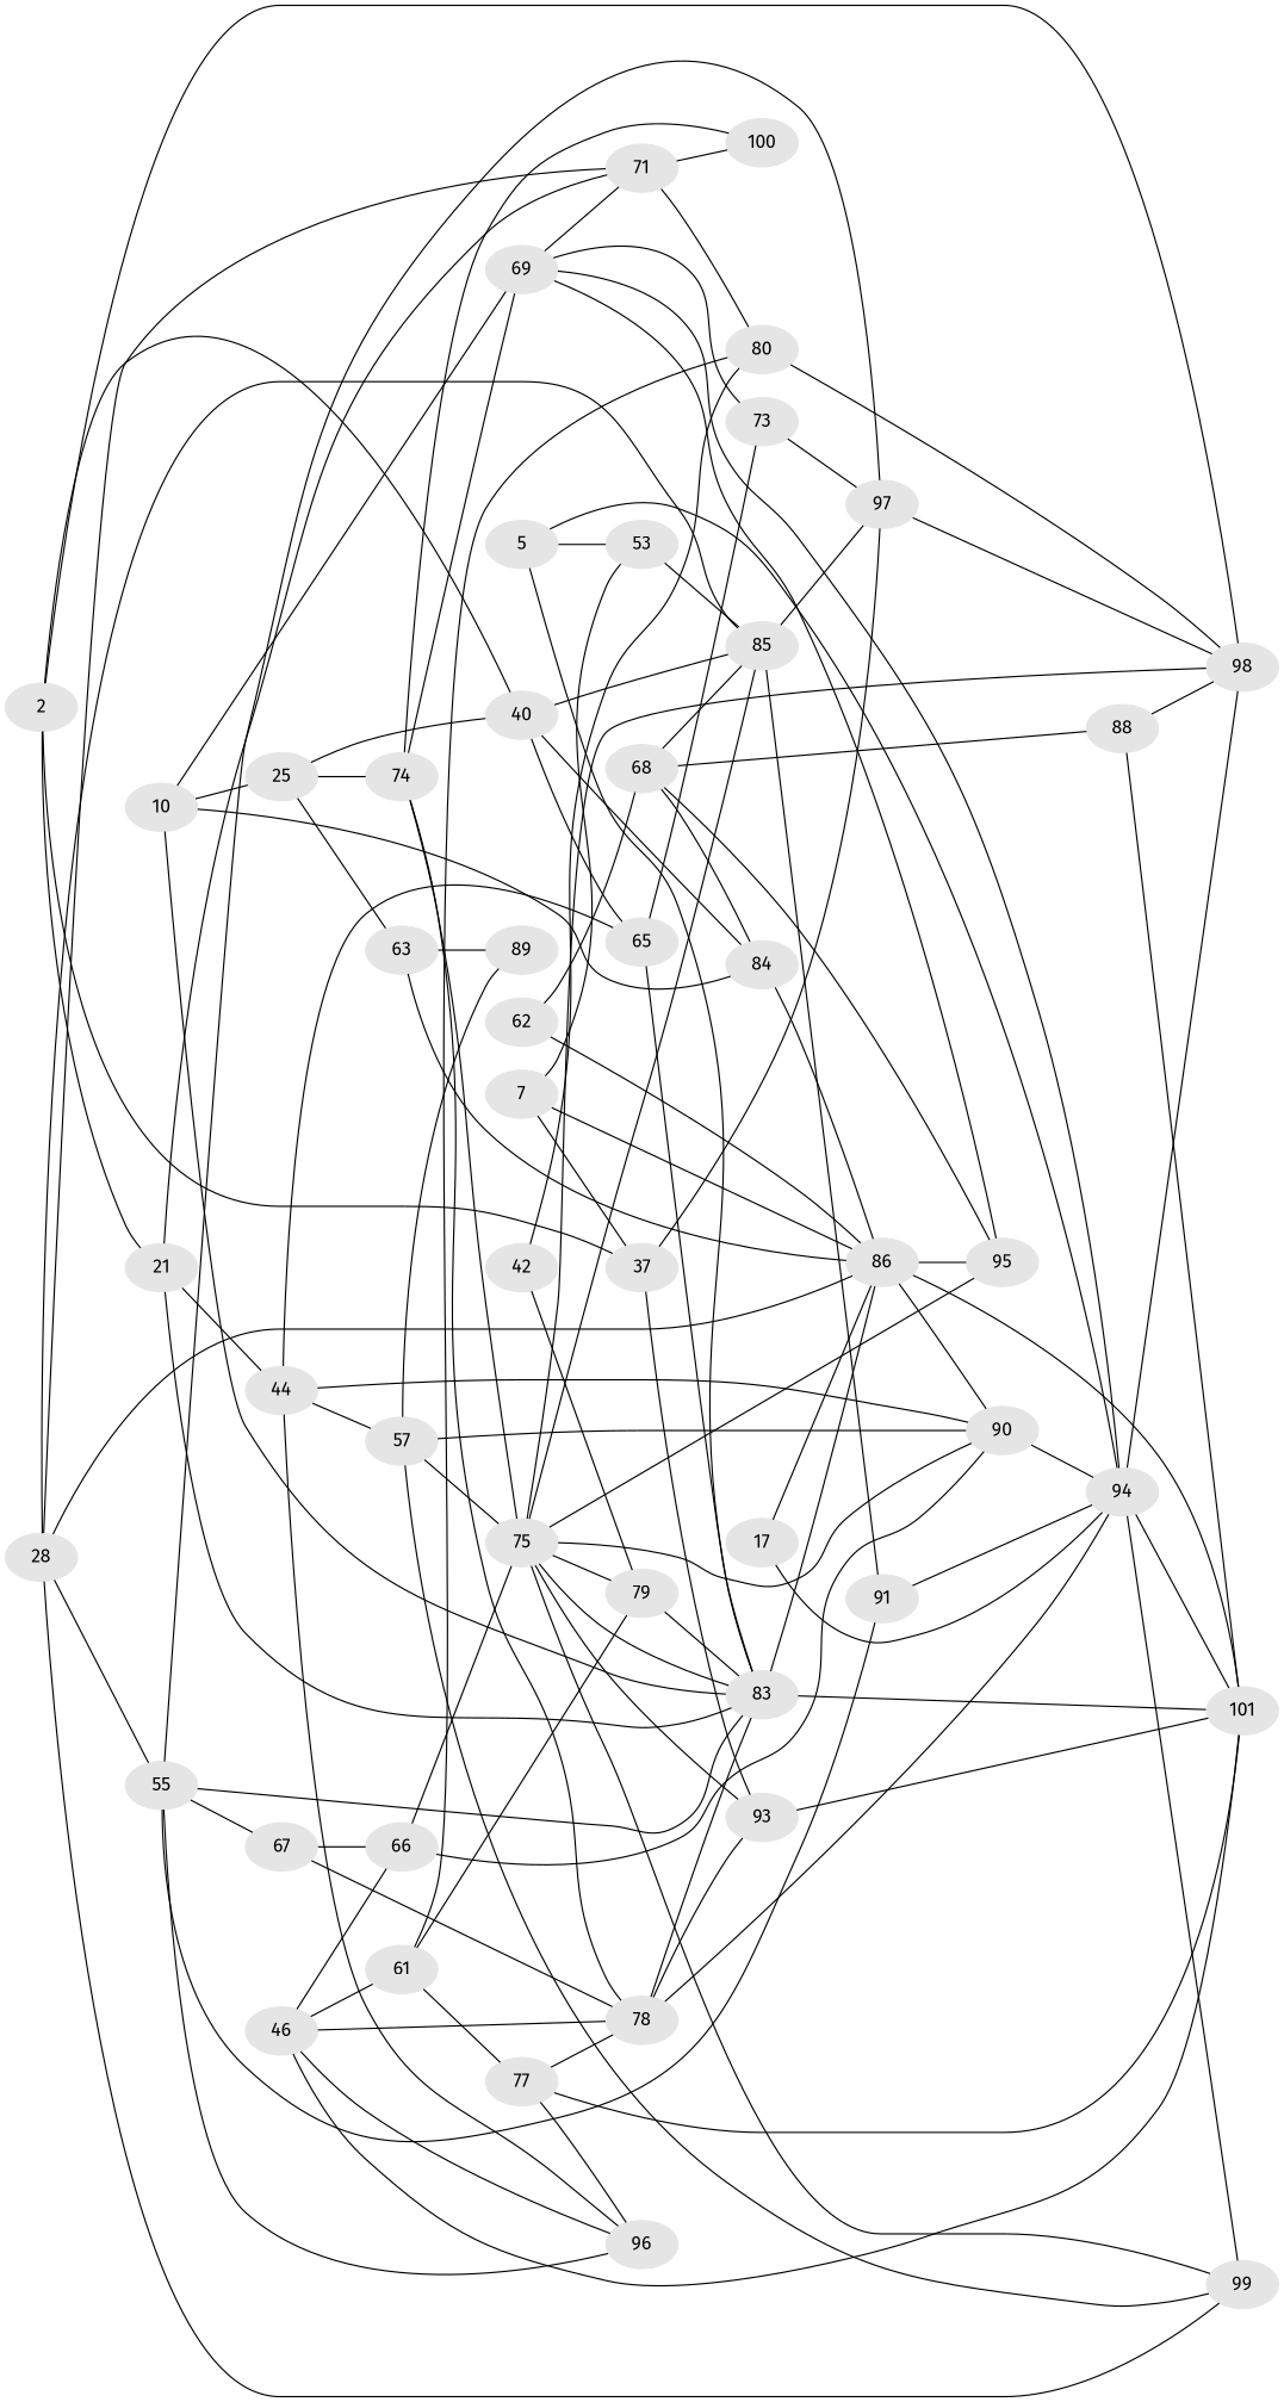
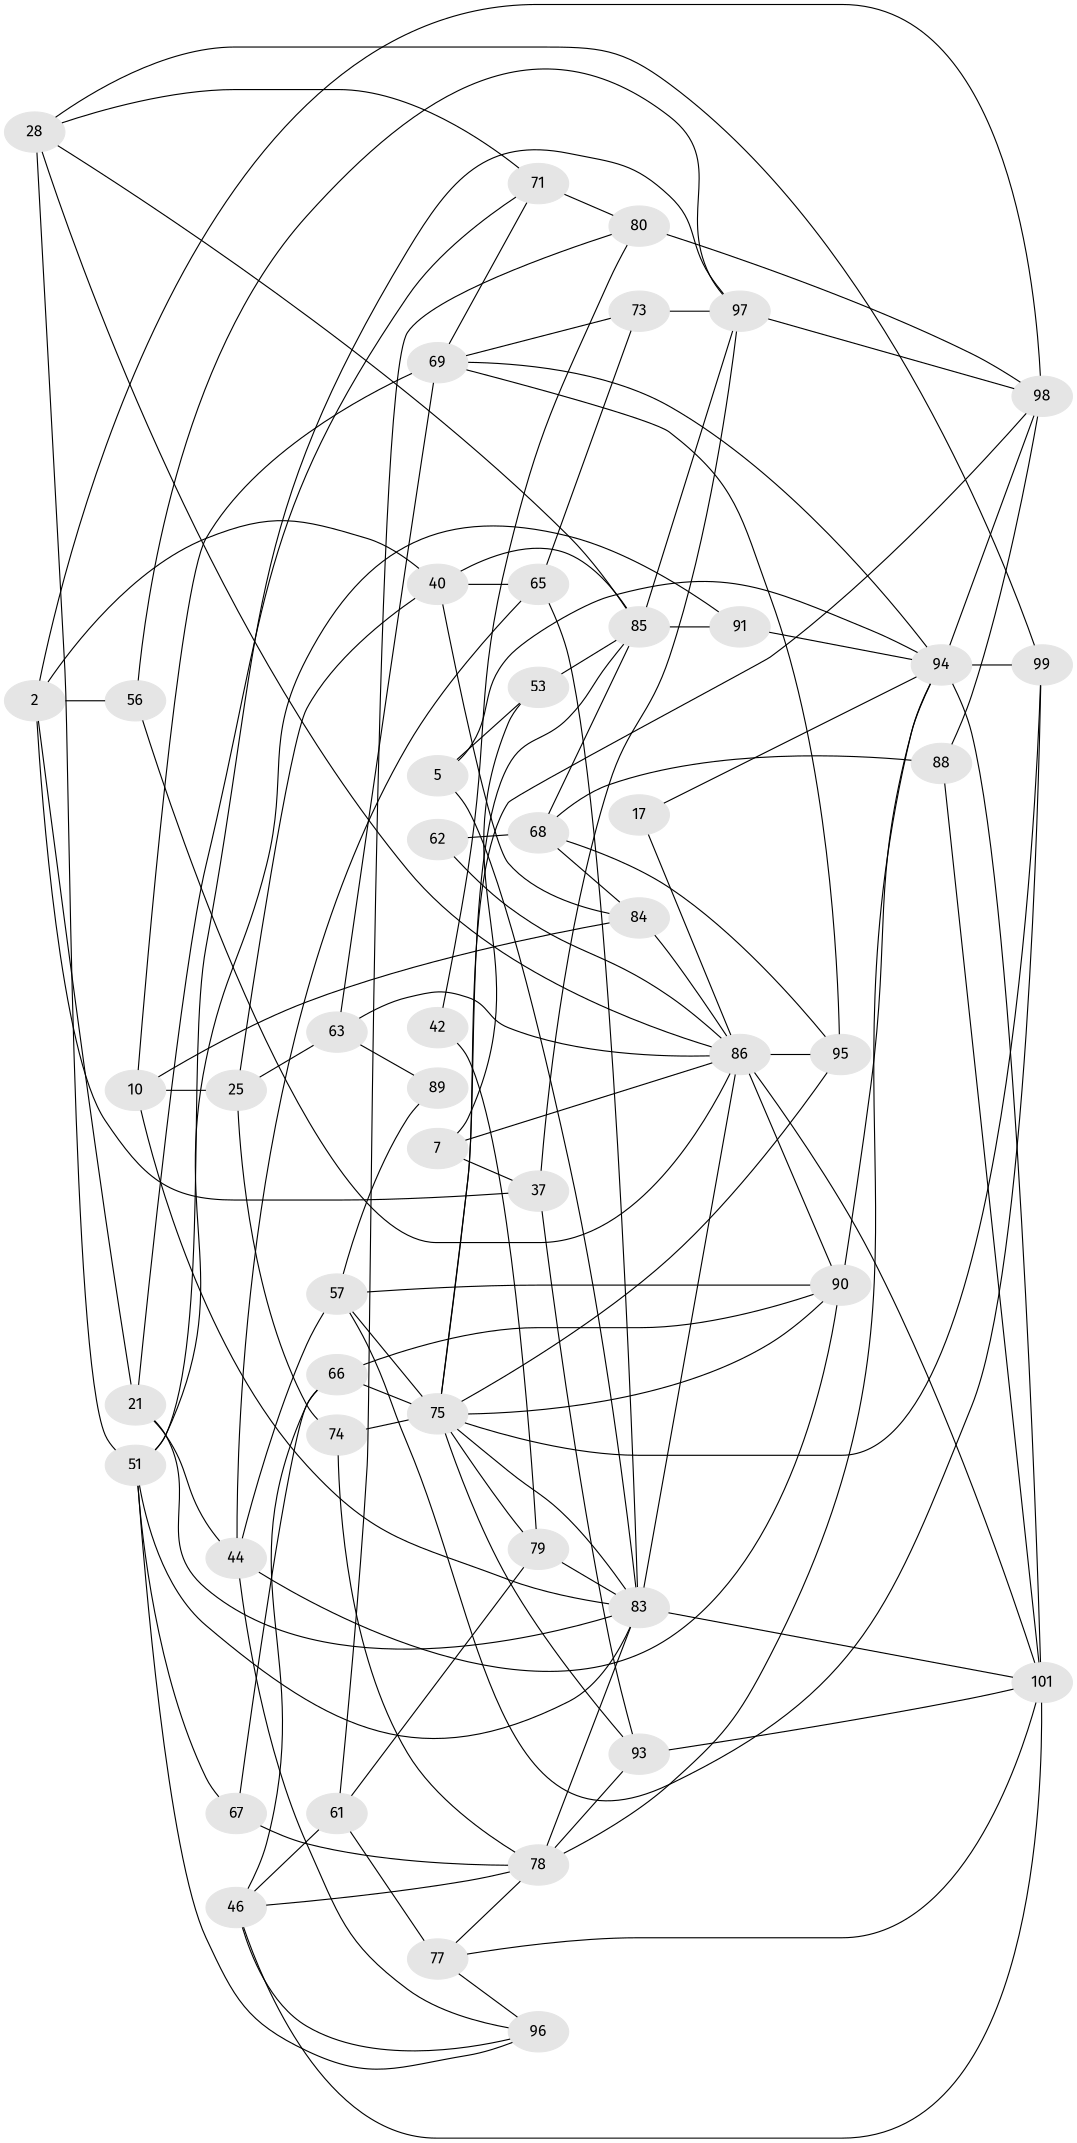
  graph {
    fontname="Fira Sans"
    rankdir=LR
    node [color=gray90 fontname="Fira Sans" style=filled]
    edge [fontname="Fira Sans"]
    2
    21
    37
    40
+   56 [super="+50"]
    98 [super="+59+81"]
    83 [super="+48+51+82"]
    44
    71
    93 [super="+72"]
    97 [super="+65"]
    84 [super="+8"]
    85 [super="+30+76"]
    n14 [label=65]
    86 [super="+31+41"]
    53 [super="+43"]
    5
    94 [super="+87+32"]
    90 [super="+33+45"]
    66
    75 [super="+52"]
    101 [super="+34"]
    99 [super="+1+39"]
    7
    95 [super="+92"]
    25 [super="+6"]
    63
    74
    10
    69 [super="+19"]
    73
    17
    57 [super="+15+29+54"]
    96
    80
-   100
    89
    78 [super="+24+58"]
-   55 [super="+36"]
+   55 [super="+36" label=51]
    67
    91
    28
    42
    79
    46
    61
    77
    68 [super="+14"]
    88
    62
    2 -- 21
    2 -- 37
    2 -- 40
+   2 -- 56 [weight=2]
    2 -- 98
    21 -- 83 [weight=2]
    21 -- 44
    21 -- 71
    37 -- 93
    37 -- 97
    40 -- 84
    40 -- 85
    40 -- n14
+   56 -- 97
+   56 -- 86
    83 -- 86
    83 -- 101 [weight=2]
    44 -- n14
    44 -- 90
    44 -- 57
    44 -- 96
    71 -- 80
-   71 -- 100
    93 -- 101 [weight=2]
    97 -- 98 [weight=2]
    84 -- 86
    85 -- 97
    85 -- 91 [weight=2]
    n14 -- 83
    n14 -- 73
    86 -- 90 [weight=2]
    86 -- 101
    86 -- 95 [weight=3]
    53 -- 85
    5 -- 83
    5 -- 53
    5 -- 94
    94 -- 98 [weight=3]
    94 -- 101 [weight=2]
    94 -- 99 [weight=2]
    90 -- 94 [weight=2]
    66 -- 90
    66 -- 75
    75 -- 98 [weight=2]
    75 -- 83 [weight=2]
    75 -- 93 [weight=2]
    75 -- 85
    75 -- 90
    75 -- 99
    75 -- 95
    75 -- 79
    7 -- 37
    7 -- 86
    7 -- 53 [weight=2]
    25 -- 40
    25 -- 63
    25 -- 74 [weight=2]
    63 -- 86
-   74 -- 69
+   63 -- 69
    63 -- 89
    74 -- 75
-   74 -- 100
    74 -- 78
    10 -- 83 [weight=2]
    10 -- 84
    10 -- 25 [weight=2]
    10 -- 69
    69 -- 71 [weight=2]
    69 -- 94
    69 -- 95
    69 -- 73
    73 -- 97
    17 -- 86
    17 -- 94
    57 -- 90 [weight=3]
    57 -- 75
    57 -- 99
    57 -- 89 [weight=2]
    80 -- 98
    78 -- 83 [weight=3]
    78 -- 93
    78 -- 94
    55 -- 83
    55 -- 97 [weight=2]
    55 -- 96
    55 -- 67
    55 -- 91
    67 -- 66
    67 -- 78
    91 -- 94
    28 -- 71
    28 -- 85
    28 -- 86
    28 -- 99 [weight=2]
    28 -- 55
    42 -- 80
    42 -- 79
    79 -- 83
    46 -- 66
    46 -- 101
    46 -- 96
    46 -- 78 [weight=2]
    46 -- 61
    61 -- 80
    61 -- 79
    61 -- 77
    77 -- 101
    77 -- 96
    77 -- 78
    68 -- 84
    68 -- 85
    68 -- 95
    68 -- 88
    88 -- 98
    88 -- 101
    62 -- 86 [weight=2]
    62 -- 68
  }
